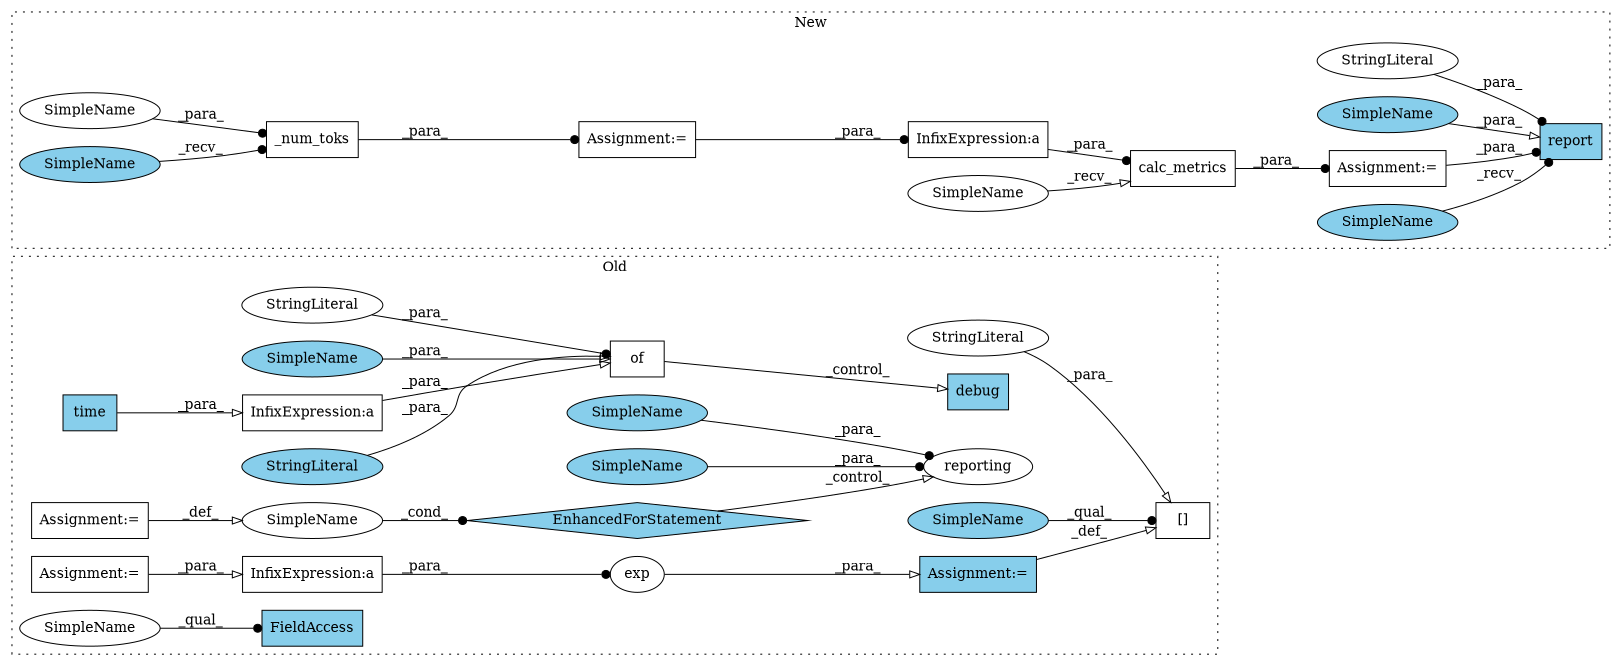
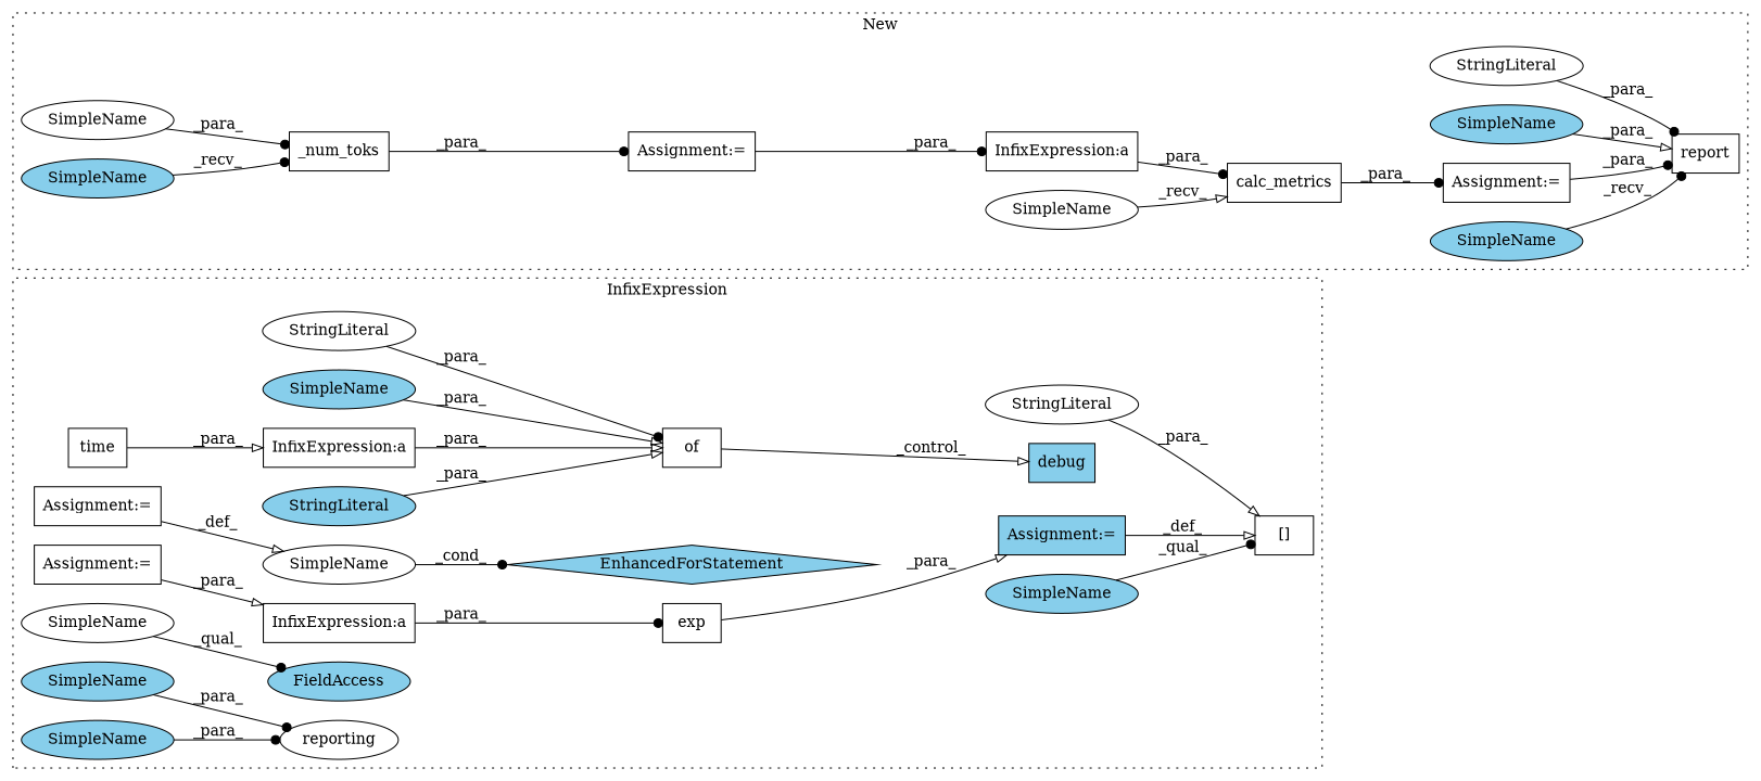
  digraph {
    rankdir=LR
    node [a=42 fillcolor=white l=7 s=2600 shape=box style=filled]
    edge [arrowhead=dot]
-   n1 [a=32 fillcolor=skyblue l=6 label=time s=2506]
+   n1 [a=32 l=6 label=time s=2506]
    n2 [a=27 l=3 label="InfixExpression:a" s=2512]
    n3 [a=32 fillcolor=skyblue l="6,1" label=debug s="2609,2652"]
-   n4 [a=22 fillcolor=skyblue l=8 label=FieldAccess]
+   n4 [a=22 fillcolor=skyblue l=8 label=FieldAccess shape=ellipse]
    n5 [a=32 l="3,1" label=of s="2619,2651"]
    n6 [a=45 fillcolor=skyblue l=6 label=StringLiteral s=2636 shape=ellipse]
    n7 [a=45 label=StringLiteral s=2622 shape=ellipse]
    n8 [a=32 l="10,1" label=reporting s="2751,2792" shape=ellipse]
    n9 [l=9 label=SimpleName s=2716 shape=ellipse]
    n10 [a=70 fillcolor=skyblue l="53,2" label=EnhancedForStatement s="2659,2741" shape=diamond]
    n11 [a=2 l="8,1" label="[]" s="2447,2467"]
    n12 [a=27 l=3 label="InfixExpression:a" s=2396]
    n13 [a=45 l=12 label=StringLiteral s=2455 shape=ellipse]
-   n14 [a=32 l="4,1" label=exp s="2472,2484" shape=ellipse]
+   n14 [a=32 l="4,1" label=exp s="2472,2484"]
    n15 [a=7 l="53,2" label="Assignment:=" s="2659,2741"]
    n16 [a=7 l=2 label="Assignment:=" s=2315]
    n17 [a=7 fillcolor=skyblue l=1 label="Assignment:=" s=2468]
    n18 [fillcolor=skyblue l=5 label=SimpleName s=2787 shape=ellipse]
    n19 [fillcolor=skyblue l=5 label=SimpleName s=2630 shape=ellipse]
    n20 [l=4 label=SimpleName shape=ellipse]
    n21 [fillcolor=skyblue label=SimpleName s=2447 shape=ellipse]
    n22 [fillcolor=skyblue label=SimpleName s=2761 shape=ellipse]
    n23 [a=32 l="10,1" label=_num_toks s="2592,2612"]
    n24 [a=27 l=3 label="InfixExpression:a" s=2660]
    n25 [a=32 l="13,1" label=calc_metrics s="2799,2833"]
-   n26 [a=32 fillcolor=skyblue l="7,1" label=report s="2845,2899"]
+   n26 [a=32 l="7,1" label=report s="2845,2899"]
    n27 [a=45 label=StringLiteral s=2878 shape=ellipse]
    n28 [a=7 l=1 label="Assignment:=" s=2793]
    n29 [a=7 l=1 label="Assignment:=" s=2586]
    n30 [fillcolor=skyblue l=5 label=SimpleName s=2872 shape=ellipse]
    n31 [l=10 label=SimpleName s=2602 shape=ellipse]
    n32 [fillcolor=skyblue l=4 label=SimpleName s=2587 shape=ellipse]
    n33 [l=4 label=SimpleName s=2794 shape=ellipse]
    n34 [fillcolor=skyblue l=4 label=SimpleName s=2840 shape=ellipse]
    subgraph cluster_1 {
-     label=Old
+     label=InfixExpression
      style=dotted
      n1
      n2
      n3
      n4
      n5
      n6
      n7
      n8
      n9
      n10
      n11
      n12
      n13
      n14
      n15
      n16
      n17
      n18
      n19
      n20
      n21
      n22
    }
    subgraph cluster_2 {
      label=New
      style=dotted
      n23
      n24
      n25
      n26
      n27
      n28
      n29
      n30
      n31
      n32
      n33
      n34
    }
    n1 -> n2 [arrowhead=onormal label=_para_]
    n2 -> n5 [arrowhead=onormal label=_para_]
    n5 -> n3 [arrowhead=onormal label=_control_]
    n6 -> n5 [arrowhead=onormal label=_para_]
    n7 -> n5 [label=_para_]
    n9 -> n10 [label=_cond_]
-   n10 -> n8 [arrowhead=onormal label=_control_]
    n12 -> n14 [label=_para_]
    n13 -> n11 [arrowhead=onormal label=_para_]
    n14 -> n17 [arrowhead=onormal label=_para_]
    n15 -> n9 [arrowhead=onormal label=_def_]
    n16 -> n12 [arrowhead=onormal label=_para_]
    n17 -> n11 [arrowhead=onormal label=_def_]
    n18 -> n8 [label=_para_]
    n19 -> n5 [arrowhead=onormal label=_para_]
    n20 -> n4 [label=_qual_]
    n21 -> n11 [label=_qual_]
    n22 -> n8 [label=_para_]
    n23 -> n29 [label=_para_]
    n24 -> n25 [label=_para_]
    n25 -> n28 [label=_para_]
    n27 -> n26 [label=_para_]
    n28 -> n26 [label=_para_]
    n29 -> n24 [label=_para_]
    n30 -> n26 [arrowhead=onormal label=_para_]
    n31 -> n23 [label=_para_]
    n32 -> n23 [label=_recv_]
    n33 -> n25 [arrowhead=onormal label=_recv_]
    n34 -> n26 [label=_recv_]
  }
